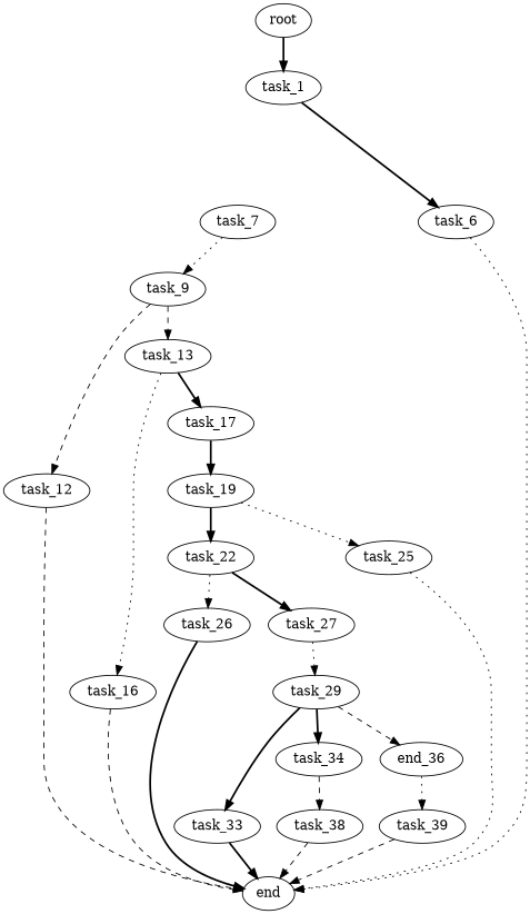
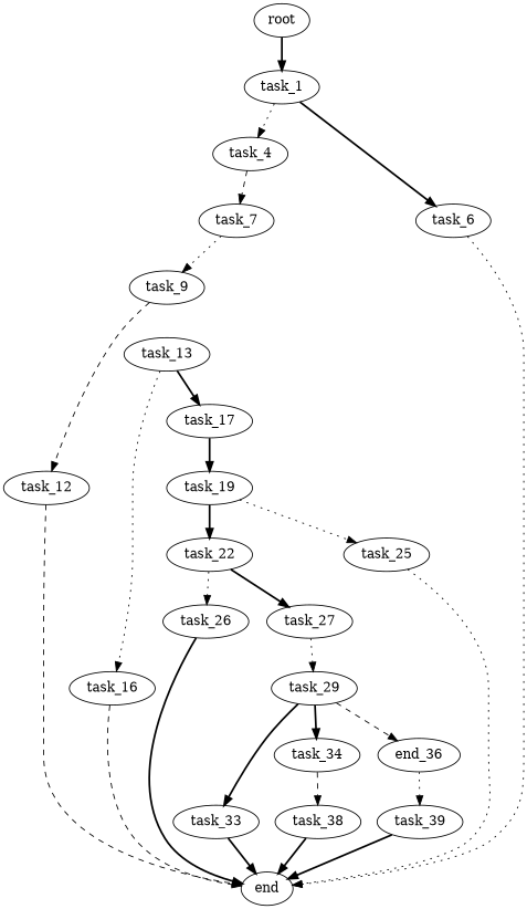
  digraph {
    edge [style=bold]
    root
    task_1
+   task_4
    task_6
    task_7
    end
    task_9
    task_12
    task_13
    task_16
    task_17
    task_19
    task_22
    task_25
    task_26
    task_27
    task_29
    task_33
    task_34
    n20 [label=end_36]
    task_38
    task_39
    root -> task_1
+   task_1 -> task_4 [style=dotted]
    task_1 -> task_6
+   task_4 -> task_7 [style=dashed]
    task_6 -> end [style=dotted]
    task_7 -> task_9 [style=dotted]
    task_9 -> task_12 [style=dashed]
-   task_9 -> task_13 [style=dashed]
    task_12 -> end [style=dashed]
    task_13 -> task_16 [style=dotted]
    task_13 -> task_17
    task_16 -> end [style=dashed]
    task_17 -> task_19
    task_19 -> task_22
    task_19 -> task_25 [style=dotted]
    task_22 -> task_26 [style=dotted]
    task_22 -> task_27
    task_25 -> end [style=dotted]
    task_26 -> end
    task_27 -> task_29 [style=dotted]
    task_29 -> task_33
    task_29 -> task_34
    task_29 -> n20 [style=dashed]
    task_33 -> end
    task_34 -> task_38 [style=dashed]
    n20 -> task_39 [style=dotted]
-   task_38 -> end [style=dashed]
-   task_39 -> end [style=dashed]
+   task_38 -> end
+   task_39 -> end
  }
